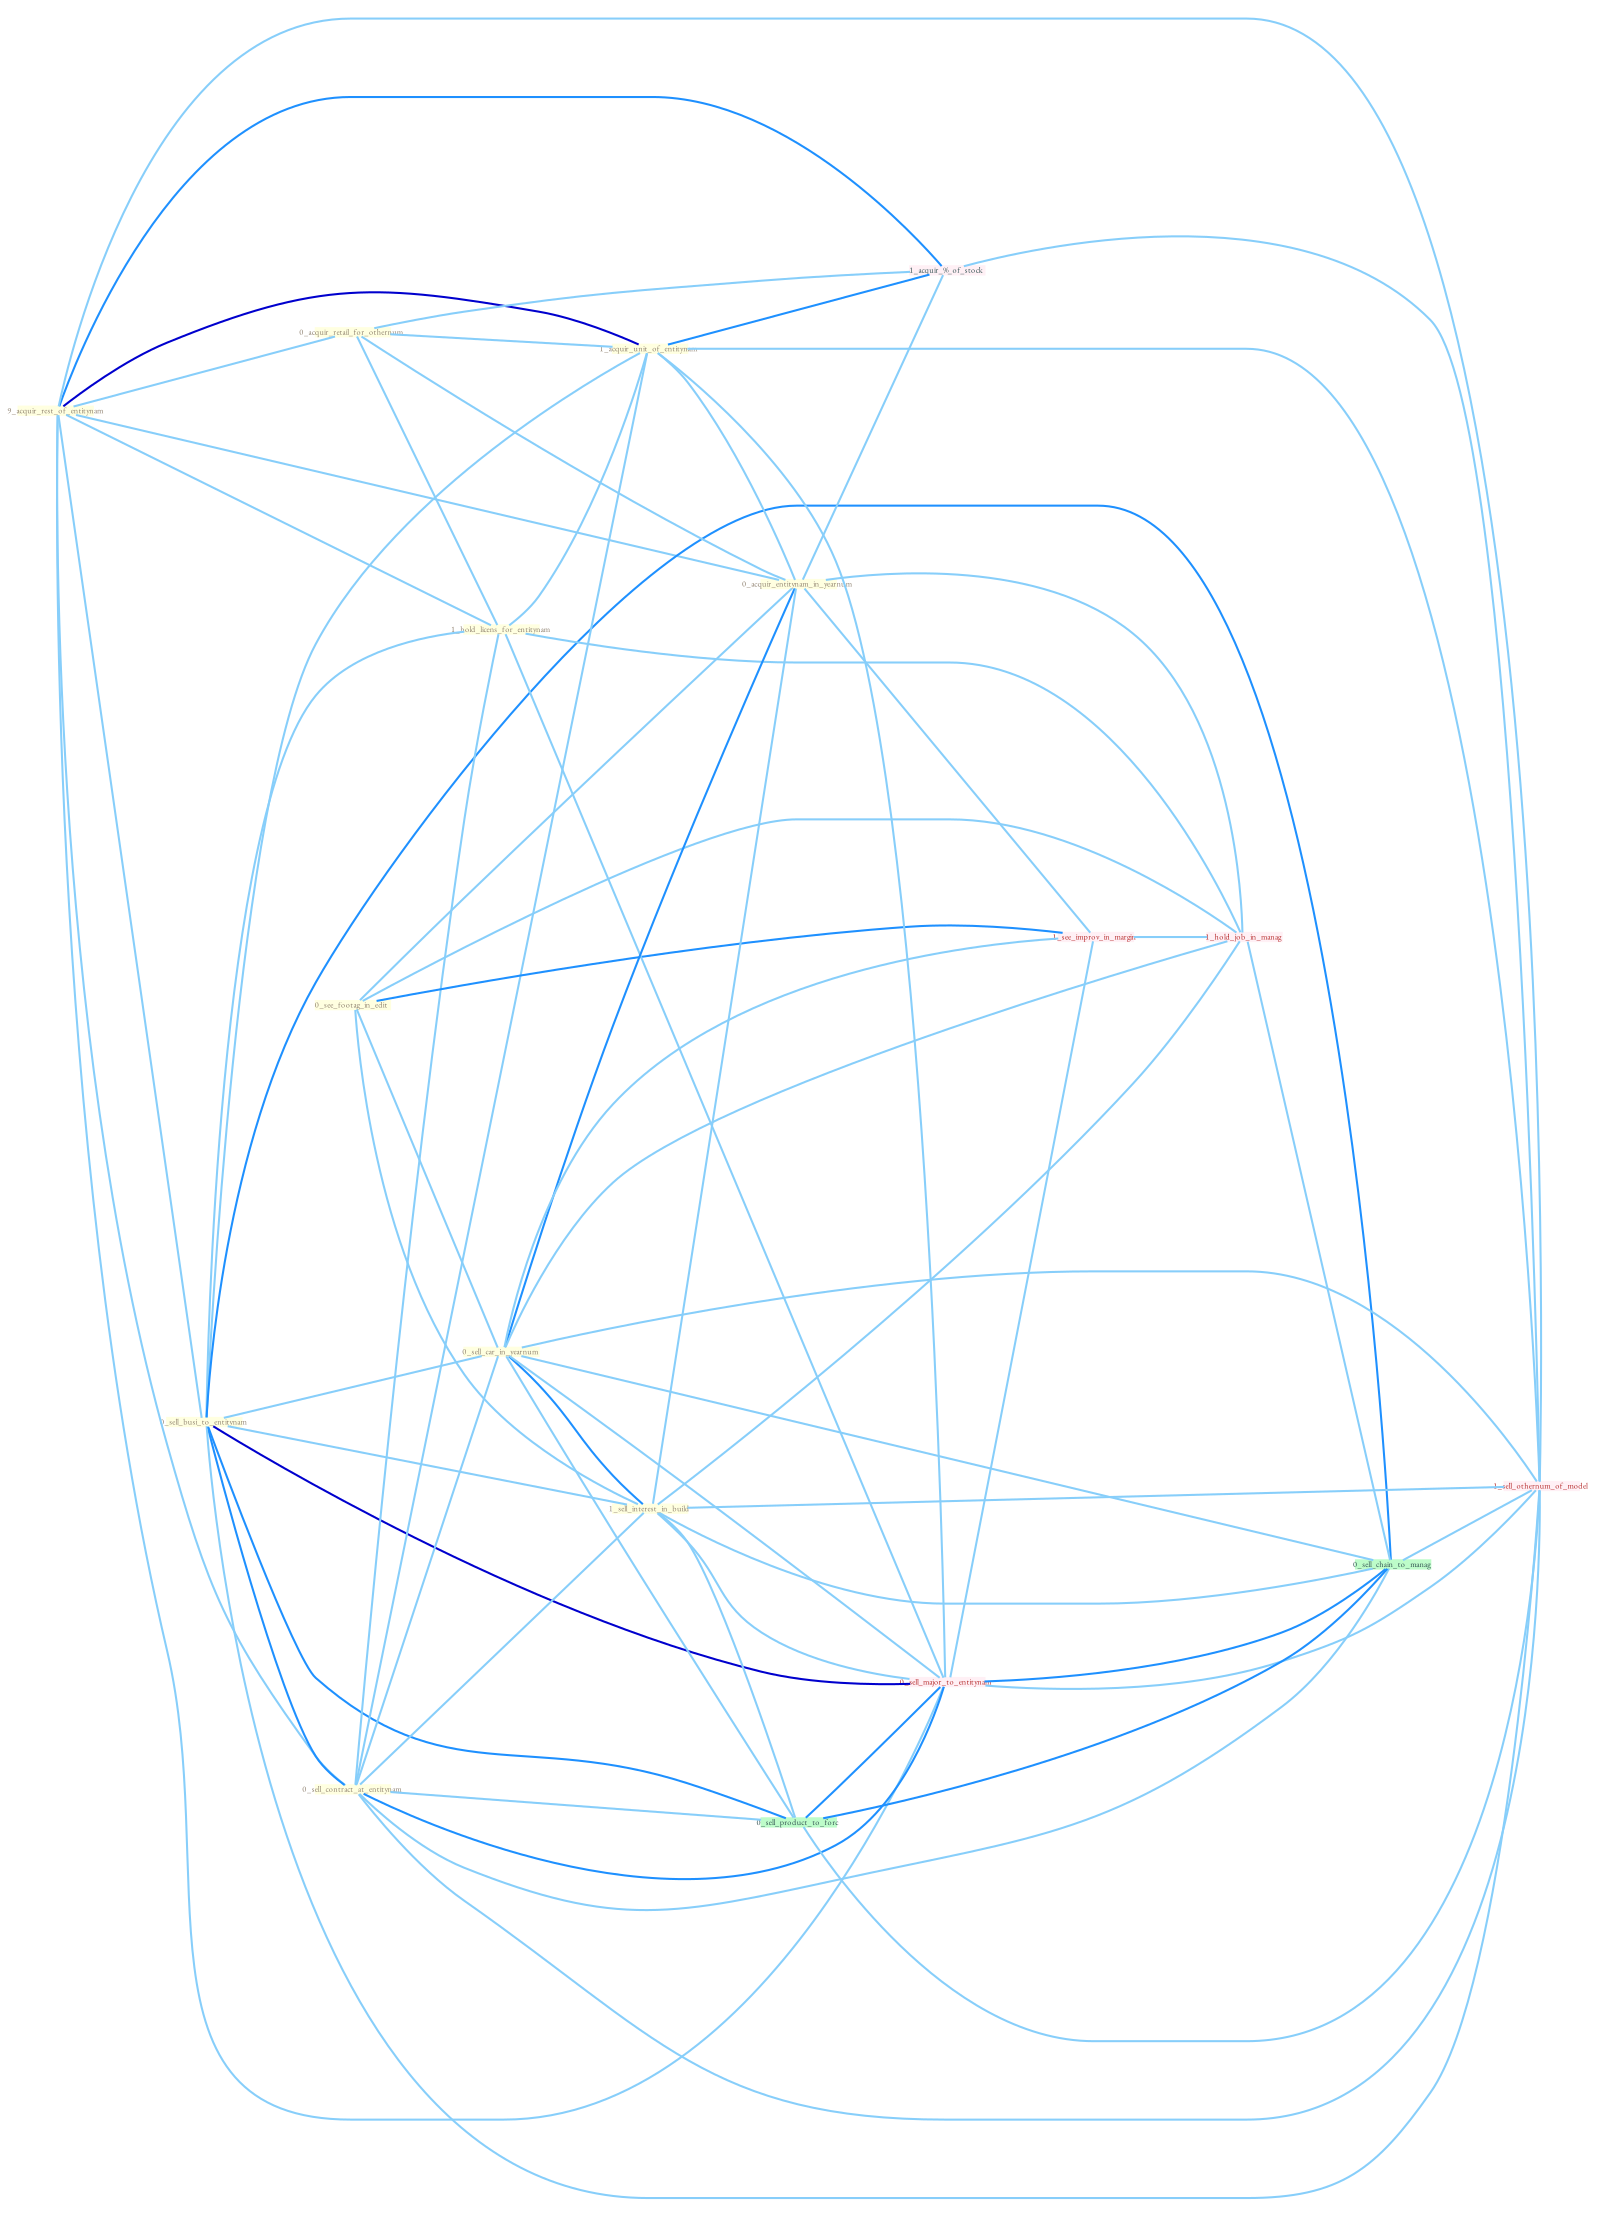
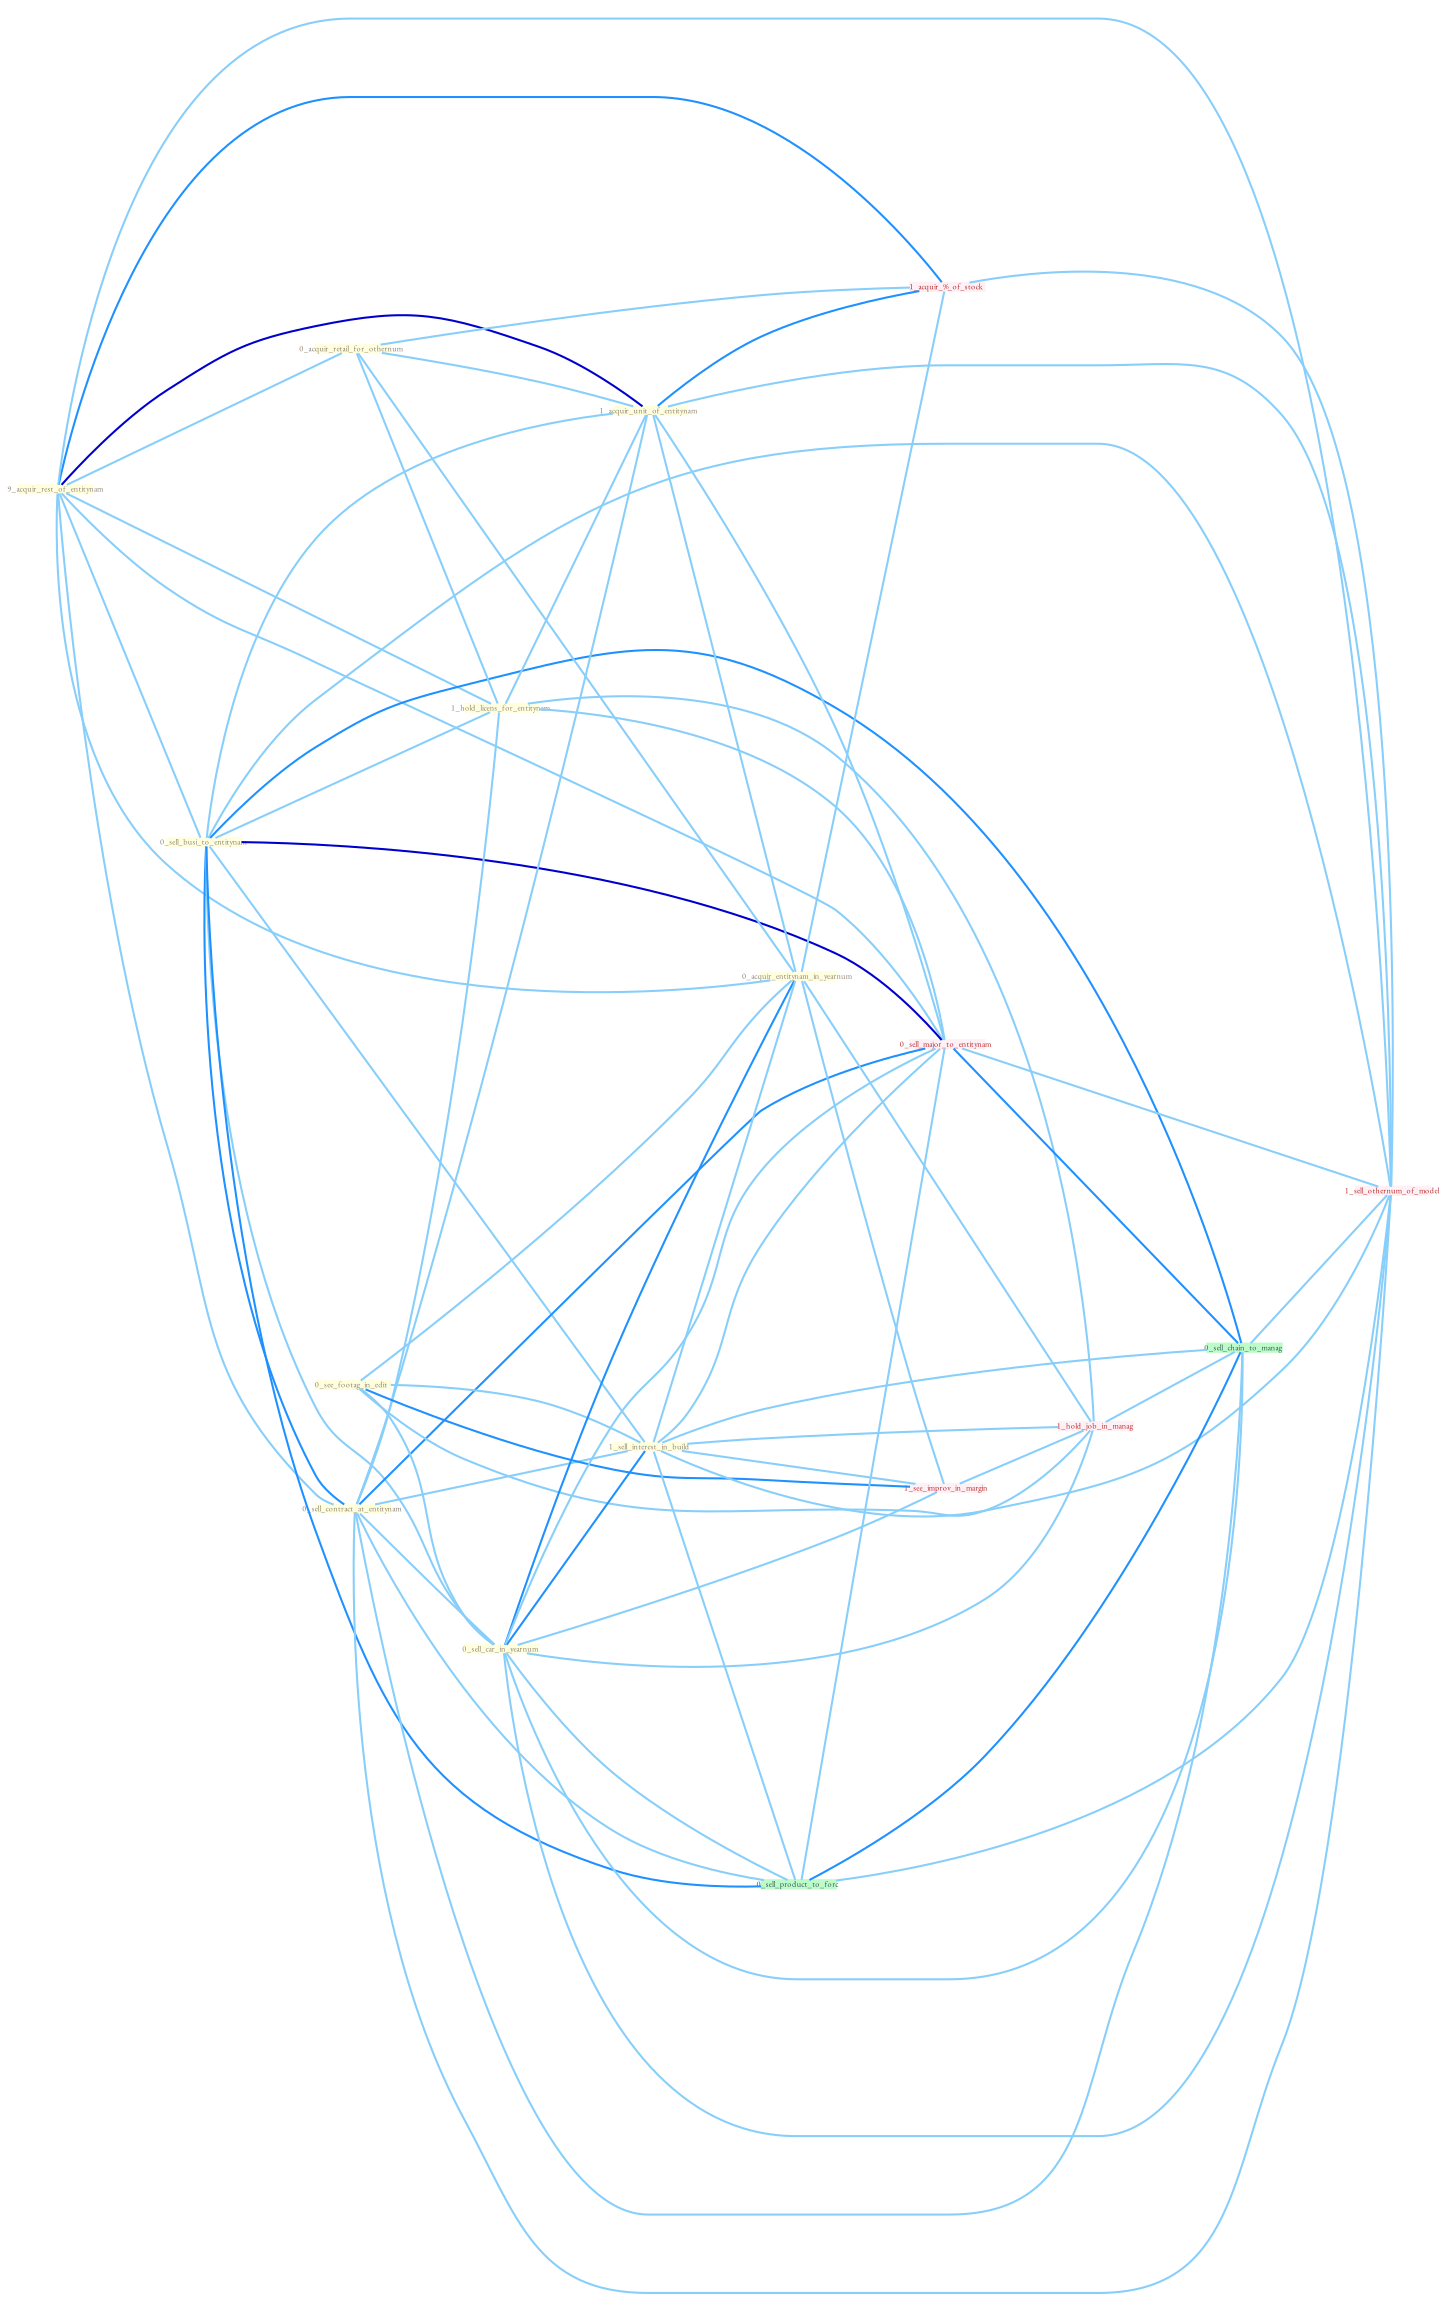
  graph {
    fontname="EB Garamond"
    rankdir=LR
    node [color="#ffffe0" fixedsize=true fontcolor="#8b7d6b" fontname="EB Garamond" fontsize=4 shape=polygon style=filled]
    edge [color="#87cefa" fontname="EB Garamond" w=1]
    n1 [height=.06 label="9_acquir_rest_of_entitynam" width=.5]
    "0_sell_busi_to_entitynam " [height=.06 width=.5]
    "0_sell_contract_at_entitynam " [height=.06 width=.5]
    "0_see_footag_in_edit " [height=.06 width=.5]
    "0_acquir_retail_for_othernum " [height=.06 width=.5]
    "1_hold_licens_for_entitynam " [height=.06 width=.5]
    "1_acquir_unit_of_entitynam " [height=.06 width=.5]
    "0_sell_car_in_yearnum " [height=.06 width=.5]
    "1_sell_interest_in_build " [height=.06 width=.5]
    "0_acquir_entitynam_in_yearnum " [height=.06 width=.5]
    "1_see_improv_in_margin " [color="#fff0f5" fontcolor="#b22222" height=.06 width=.5]
-   "1_acquir_%_of_stock " [color="#fff0f5" fontcolor="#2f4f4f" height=.06 width=.5]
+   "1_acquir_%_of_stock " [color="#fff0f5" fontcolor="#b22222" height=.06 width=.5]
    "1_hold_job_in_manag " [color="#fff0f5" fontcolor="#b22222" height=.06 width=.5]
    "0_sell_major_to_entitynam " [color="#fff0f5" fontcolor="#b22222" height=.06 width=.5]
    "1_sell_othernum_of_model " [color="#fff0f5" fontcolor="#b22222" height=.06 width=.5]
    "0_sell_product_to_forc " [color="#BDFCC9" fontcolor="#2f4f4f" height=.06 width=.5]
    "0_sell_chain_to_manag " [color="#BDFCC9" fontcolor="#2f4f4f" height=.06 width=.5]
    subgraph sub_1 {
      n1
      "0_sell_busi_to_entitynam "
      "0_sell_contract_at_entitynam "
      "0_see_footag_in_edit "
      "0_acquir_retail_for_othernum "
      "1_hold_licens_for_entitynam "
      "1_acquir_unit_of_entitynam "
      "0_sell_car_in_yearnum "
      "1_sell_interest_in_build "
      "0_acquir_entitynam_in_yearnum "
    }
    subgraph sub_2 {
      "1_see_improv_in_margin "
      "1_acquir_%_of_stock "
      "1_hold_job_in_manag "
      "0_sell_major_to_entitynam "
      "1_sell_othernum_of_model "
    }
    n1 -- "0_sell_busi_to_entitynam "
    n1 -- "0_sell_contract_at_entitynam "
    n1 -- "0_acquir_retail_for_othernum "
    n1 -- "1_hold_licens_for_entitynam "
    n1 -- "1_acquir_unit_of_entitynam " [color="#0000cd" w=3]
    n1 -- "0_acquir_entitynam_in_yearnum "
    n1 -- "1_acquir_%_of_stock " [color="#1e90ff" w=2]
    n1 -- "0_sell_major_to_entitynam "
    n1 -- "1_sell_othernum_of_model "
    "0_sell_busi_to_entitynam " -- "0_sell_contract_at_entitynam " [color="#1e90ff" w=2]
    "0_sell_busi_to_entitynam " -- "1_hold_licens_for_entitynam "
    "0_sell_busi_to_entitynam " -- "1_acquir_unit_of_entitynam "
    "0_sell_busi_to_entitynam " -- "0_sell_car_in_yearnum "
    "0_sell_busi_to_entitynam " -- "1_sell_interest_in_build "
    "0_sell_busi_to_entitynam " -- "0_sell_major_to_entitynam " [color="#0000cd" w=3]
    "0_sell_busi_to_entitynam " -- "1_sell_othernum_of_model "
    "0_sell_busi_to_entitynam " -- "0_sell_product_to_forc " [color="#1e90ff" w=2]
    "0_sell_busi_to_entitynam " -- "0_sell_chain_to_manag " [color="#1e90ff" w=2]
    "0_sell_contract_at_entitynam " -- "1_hold_licens_for_entitynam "
    "0_sell_contract_at_entitynam " -- "1_acquir_unit_of_entitynam "
    "0_sell_contract_at_entitynam " -- "0_sell_car_in_yearnum "
    "0_sell_contract_at_entitynam " -- "1_sell_interest_in_build "
    "0_sell_contract_at_entitynam " -- "0_sell_major_to_entitynam " [color="#1e90ff" w=2]
    "0_sell_contract_at_entitynam " -- "1_sell_othernum_of_model "
    "0_sell_contract_at_entitynam " -- "0_sell_product_to_forc "
    "0_sell_contract_at_entitynam " -- "0_sell_chain_to_manag "
    "0_see_footag_in_edit " -- "0_sell_car_in_yearnum "
    "0_see_footag_in_edit " -- "1_sell_interest_in_build "
    "0_see_footag_in_edit " -- "0_acquir_entitynam_in_yearnum "
    "0_see_footag_in_edit " -- "1_see_improv_in_margin " [color="#1e90ff" w=2]
    "0_see_footag_in_edit " -- "1_hold_job_in_manag "
    "0_acquir_retail_for_othernum " -- "1_hold_licens_for_entitynam "
    "0_acquir_retail_for_othernum " -- "1_acquir_unit_of_entitynam "
    "0_acquir_retail_for_othernum " -- "0_acquir_entitynam_in_yearnum "
    "0_acquir_retail_for_othernum " -- "1_acquir_%_of_stock "
    "1_hold_licens_for_entitynam " -- "1_acquir_unit_of_entitynam "
    "1_hold_licens_for_entitynam " -- "1_hold_job_in_manag "
    "1_hold_licens_for_entitynam " -- "0_sell_major_to_entitynam "
    "1_acquir_unit_of_entitynam " -- "0_acquir_entitynam_in_yearnum "
    "1_acquir_unit_of_entitynam " -- "1_acquir_%_of_stock " [color="#1e90ff" w=2]
    "1_acquir_unit_of_entitynam " -- "0_sell_major_to_entitynam "
    "1_acquir_unit_of_entitynam " -- "1_sell_othernum_of_model "
    "0_sell_car_in_yearnum " -- "1_sell_interest_in_build " [color="#1e90ff" w=2]
    "0_sell_car_in_yearnum " -- "0_acquir_entitynam_in_yearnum " [color="#1e90ff" w=2]
    "0_sell_car_in_yearnum " -- "1_see_improv_in_margin "
    "0_sell_car_in_yearnum " -- "1_hold_job_in_manag "
    "0_sell_car_in_yearnum " -- "0_sell_major_to_entitynam "
    "0_sell_car_in_yearnum " -- "1_sell_othernum_of_model "
    "0_sell_car_in_yearnum " -- "0_sell_product_to_forc "
    "0_sell_car_in_yearnum " -- "0_sell_chain_to_manag "
    "1_sell_interest_in_build " -- "0_acquir_entitynam_in_yearnum "
-   "0_sell_major_to_entitynam " -- "1_see_improv_in_margin "
+   "1_sell_interest_in_build " -- "1_see_improv_in_margin "
    "1_sell_interest_in_build " -- "1_hold_job_in_manag "
    "1_sell_interest_in_build " -- "0_sell_major_to_entitynam "
    "1_sell_interest_in_build " -- "1_sell_othernum_of_model "
    "1_sell_interest_in_build " -- "0_sell_product_to_forc "
    "1_sell_interest_in_build " -- "0_sell_chain_to_manag "
    "0_acquir_entitynam_in_yearnum " -- "1_see_improv_in_margin "
    "0_acquir_entitynam_in_yearnum " -- "1_acquir_%_of_stock "
    "0_acquir_entitynam_in_yearnum " -- "1_hold_job_in_manag "
    "1_see_improv_in_margin " -- "1_hold_job_in_manag "
    "1_acquir_%_of_stock " -- "1_sell_othernum_of_model "
    "1_hold_job_in_manag " -- "0_sell_chain_to_manag "
    "0_sell_major_to_entitynam " -- "1_sell_othernum_of_model "
    "0_sell_major_to_entitynam " -- "0_sell_chain_to_manag " [color="#1e90ff" w=2]
-   "0_sell_product_to_forc " -- "0_sell_major_to_entitynam " [color="#1e90ff" w=2]
+   "0_sell_product_to_forc " -- "0_sell_major_to_entitynam " [w=2]
    "0_sell_product_to_forc " -- "1_sell_othernum_of_model "
    "0_sell_product_to_forc " -- "0_sell_chain_to_manag " [color="#1e90ff" w=2]
    "0_sell_chain_to_manag " -- "1_sell_othernum_of_model "
  }
